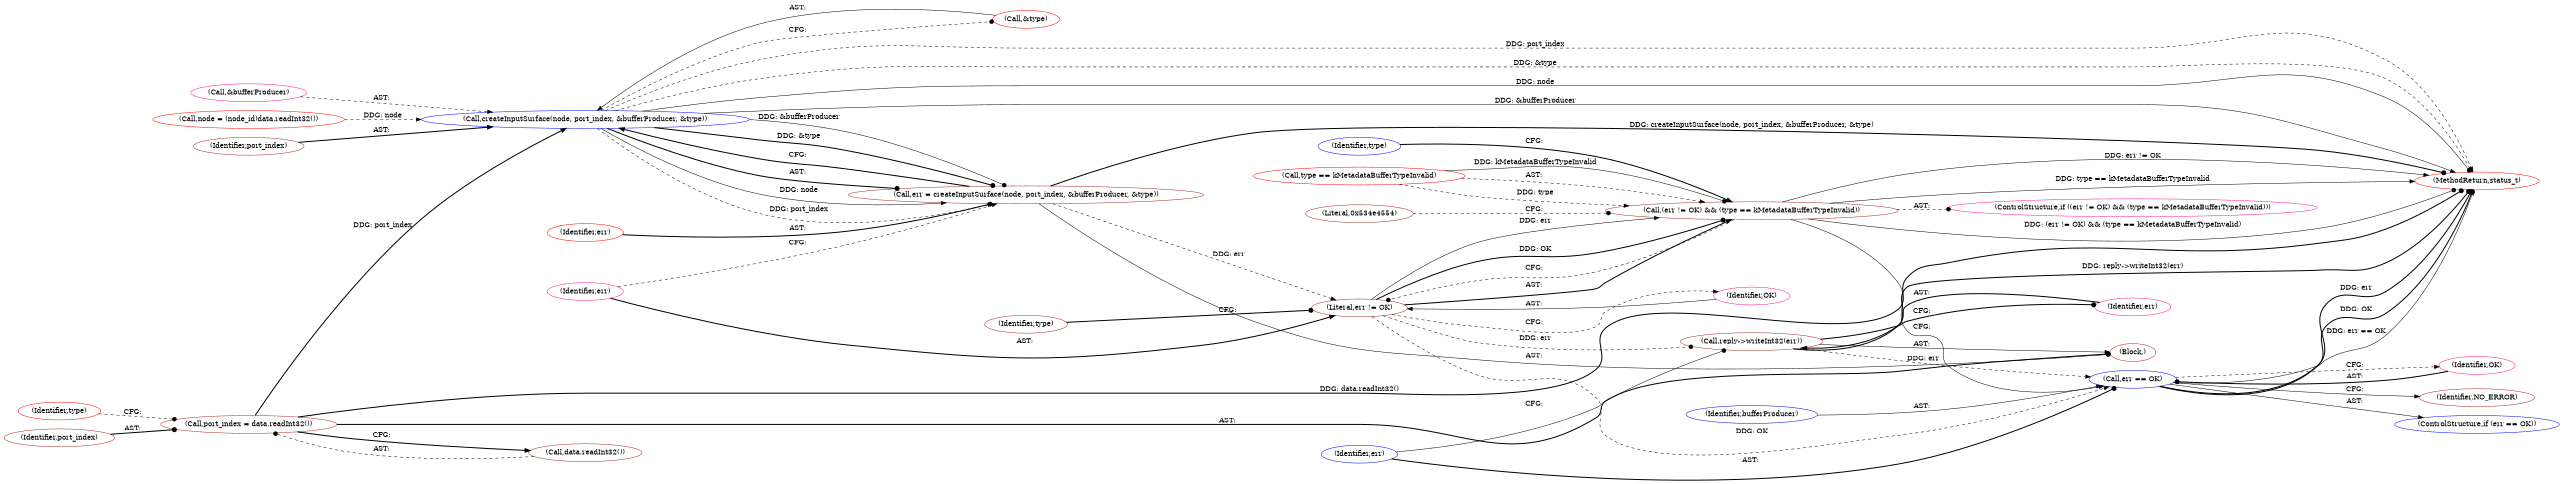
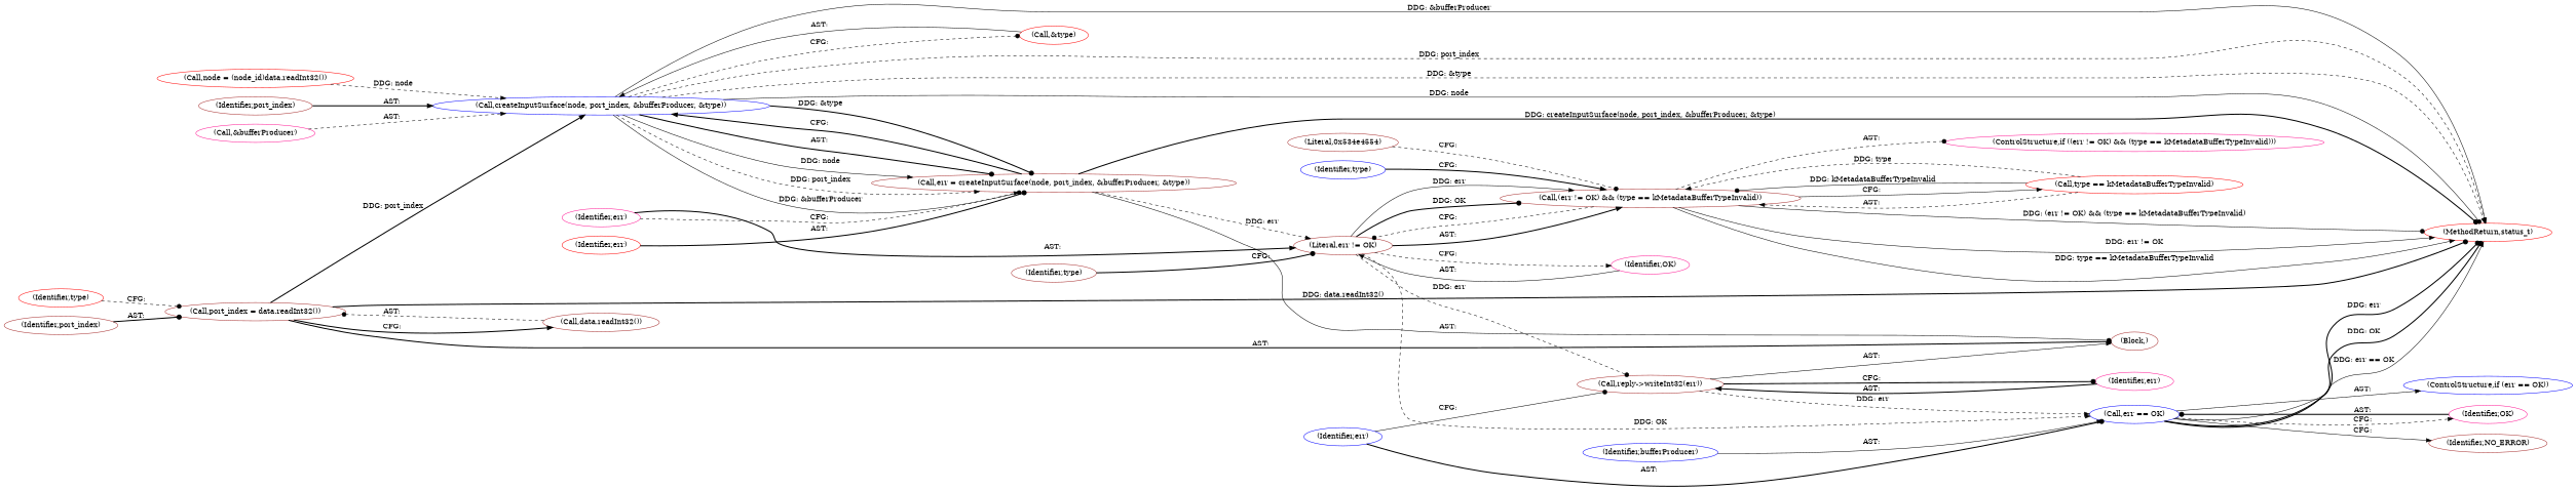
  digraph {
    rankdir=LR
    node [color=brown]
    edge [arrowhead=normal style=bold]
    n1 [label="(Call,port_index = data.readInt32())"]
    n2 [color=blue label="(Call,createInputSurface(node, port_index, &bufferProducer, &type))"]
    n3 [color=red label="(MethodReturn,status_t)"]
    n4 [label="(Call,data.readInt32())"]
    n5 [label="(Block,)"]
    n6 [label="(Call,err = createInputSurface(node, port_index, &bufferProducer, &type))"]
    n7 [color=red label="(Call,&type)"]
    n8 [label="(Literal,err != OK)"]
    n9 [label="(Call,(err != OK) && (type == kMetadataBufferTypeInvalid))"]
    n10 [label="(Call,reply->writeInt32(err))"]
    n11 [color=blue label="(Call,err == OK)"]
    n12 [color=deeppink label="(Identifier,OK)"]
    n13 [color=red label="(Call,type == kMetadataBufferTypeInvalid)"]
    n14 [color=deeppink label="(ControlStructure,if ((err != OK) && (type == kMetadataBufferTypeInvalid)))"]
    n15 [color=deeppink label="(Identifier,err)"]
    n16 [color=blue label="(ControlStructure,if (err == OK))"]
    n17 [color=deeppink label="(Identifier,OK)"]
    n18 [label="(Identifier,NO_ERROR)"]
    n19 [color=deeppink label="(Identifier,err)"]
    n20 [label="(Literal,0x534e4554)"]
    n21 [color=blue label="(Identifier,bufferProducer)"]
    n22 [color=blue label="(Identifier,err)"]
    n23 [color=blue label="(Identifier,type)"]
    n24 [color=deeppink label="(Call,&bufferProducer)"]
    n25 [label="(Identifier,type)"]
    n26 [color=red label="(Identifier,err)"]
    n27 [color=red label="(Identifier,type)"]
    n28 [color=red label="(Call,node = (node_id)data.readInt32())"]
    n29 [label="(Identifier,port_index)"]
    n30 [label="(Identifier,port_index)"]
    n1 -> n2 [label="DDG: port_index"]
    n1 -> n3 [arrowhead=dot label="DDG: data.readInt32()"]
    n1 -> n4 [label="CFG: "]
    n1 -> n5 [arrowhead=dot label="AST: "]
    n2 -> n3 [label="DDG: port_index" style=dashed]
    n2 -> n3 [label="DDG: &type" style=dashed]
    n2 -> n3 [arrowhead=dot label="DDG: node" style=solid]
    n2 -> n3 [label="DDG: &bufferProducer" style=solid]
    n2 -> n6 [arrowhead=dot label="AST: "]
    n2 -> n6 [label="DDG: node" style=solid]
    n2 -> n6 [label="DDG: port_index" style=dashed]
    n2 -> n6 [arrowhead=dot label="DDG: &bufferProducer" style=solid]
    n2 -> n6 [arrowhead=dot label="DDG: &type"]
    n2 -> n7 [arrowhead=dot label="CFG: " style=dashed]
    n4 -> n1 [arrowhead=dot label="AST: " style=dashed]
    n6 -> n2 [label="CFG: "]
    n6 -> n3 [arrowhead=dot label="DDG: createInputSurface(node, port_index, &bufferProducer, &type)"]
    n6 -> n5 [arrowhead=dot label="AST: " style=solid]
    n6 -> n8 [label="DDG: err" style=dashed]
    n7 -> n2 [label="AST: " style=solid]
    n8 -> n9 [label="AST: "]
    n8 -> n9 [label="DDG: err" style=solid]
    n8 -> n9 [arrowhead=dot label="DDG: OK"]
    n8 -> n10 [arrowhead=dot label="DDG: err" style=dashed]
    n8 -> n11 [label="DDG: OK" style=dashed]
    n8 -> n12 [label="CFG: " style=dashed]
    n9 -> n3 [label="DDG: err != OK" style=solid]
    n9 -> n3 [label="DDG: type == kMetadataBufferTypeInvalid" style=solid]
    n9 -> n3 [arrowhead=dot label="DDG: (err != OK) && (type == kMetadataBufferTypeInvalid)" style=solid]
    n9 -> n8 [arrowhead=dot label="CFG: " style=dashed]
-   n9 -> n11 [label="CFG: " style=solid]
+   n9 -> n13 [label="CFG: " style=solid]
    n9 -> n14 [arrowhead=dot label="AST: " style=dashed]
-   n10 -> n3 [arrowhead=dot label="DDG: reply->writeInt32(err)"]
    n10 -> n5 [label="AST: " style=solid]
    n10 -> n11 [label="DDG: err" style=dashed]
    n10 -> n15 [arrowhead=dot label="CFG: "]
    n11 -> n3 [arrowhead=dot label="DDG: err"]
    n11 -> n3 [arrowhead=dot label="DDG: OK"]
    n11 -> n3 [label="DDG: err == OK" style=solid]
    n11 -> n16 [label="AST: " style=solid]
    n11 -> n17 [label="CFG: " style=dashed]
    n11 -> n18 [label="CFG: " style=solid]
    n12 -> n8 [label="AST: " style=solid]
    n13 -> n9 [label="AST: " style=dashed]
    n13 -> n9 [label="DDG: type" style=dashed]
    n13 -> n9 [arrowhead=dot label="DDG: kMetadataBufferTypeInvalid" style=solid]
    n15 -> n10 [label="AST: "]
    n17 -> n11 [arrowhead=dot label="AST: "]
    n19 -> n6 [label="CFG: " style=dashed]
    n19 -> n8 [label="AST: "]
    n20 -> n9 [arrowhead=dot label="CFG: " style=dashed]
    n21 -> n11 [label="AST: " style=solid]
    n22 -> n10 [arrowhead=dot label="CFG: " style=solid]
    n22 -> n11 [arrowhead=dot label="AST: "]
    n23 -> n9 [label="CFG: "]
    n24 -> n2 [label="AST: " style=dashed]
    n25 -> n8 [arrowhead=dot label="CFG: "]
    n26 -> n6 [arrowhead=dot label="AST: "]
    n27 -> n1 [arrowhead=dot label="CFG: " style=dashed]
    n28 -> n2 [label="DDG: node" style=dashed]
    n29 -> n2 [label="AST: "]
    n30 -> n1 [arrowhead=dot label="AST: "]
  }
